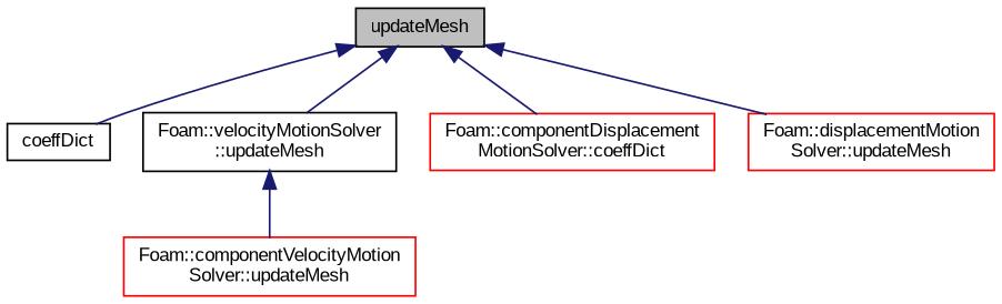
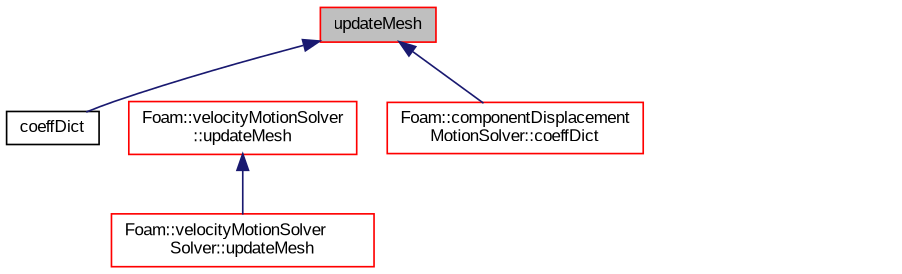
  digraph {
    fontname="Liberation Sans"
    rankdir=TB
    node [color=red fontname="Liberation Sans" fontsize=10 shape=record]
    edge [color=midnightblue dir=back fontname="Liberation Sans" fontsize=10 labelfontname=Helvetica labelfontsize=10 style=solid]
-   n1 [color=black fillcolor=grey75 fontcolor=black height=0.2 label=updateMesh style=filled width=0.4]
+   n1 [fillcolor=grey75 fontcolor=black height=0.2 label=updateMesh style=filled width=0.4]
    n2 [color=black height=0.2 label=coeffDict width=0.4]
-   n3 [color=black height=0.2 label="Foam::velocityMotionSolver\l::updateMesh" width=0.4]
+   n3 [height=0.2 label="Foam::velocityMotionSolver\l::updateMesh" width=0.4]
    n4 [height=0.2 label="Foam::componentDisplacement\lMotionSolver::coeffDict" width=0.4]
-   n5 [height=0.2 label="Foam::displacementMotion\lSolver::updateMesh" width=0.4]
-   n6 [height=0.2 label="Foam::componentVelocityMotion\lSolver::updateMesh" width=0.4]
+   n6 [height=0.2 label="Foam::velocityMotionSolver\lSolver::updateMesh" width=0.4]
    n1 -> n2
-   n1 -> n3
    n1 -> n4
-   n1 -> n5
    n3 -> n6
  }
